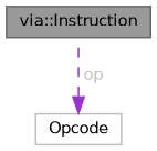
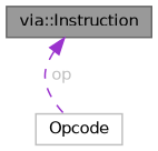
  digraph {
    node [fontname=Helvetica fontsize=10 shape=box style=filled]
    n1 [color=gray40 fillcolor=grey60 fontcolor=black height=0.2 label="via::Instruction" width=0.4]
    n2 [color=grey75 fillcolor=white height=0.2 label=Opcode width=0.4]
-   n2 -> n1 [color=darkorchid3 dir=back fontcolor=grey fontname=Helvetica fontsize=10 label=" op" labelfontname=Helvetica labelfontsize=10 style=dashed]
+   n1 -> n2 [color=darkorchid3 dir=back fontcolor=grey fontname=Helvetica fontsize=10 label=" op" labelfontname=Helvetica labelfontsize=10 style=dashed]
  }
